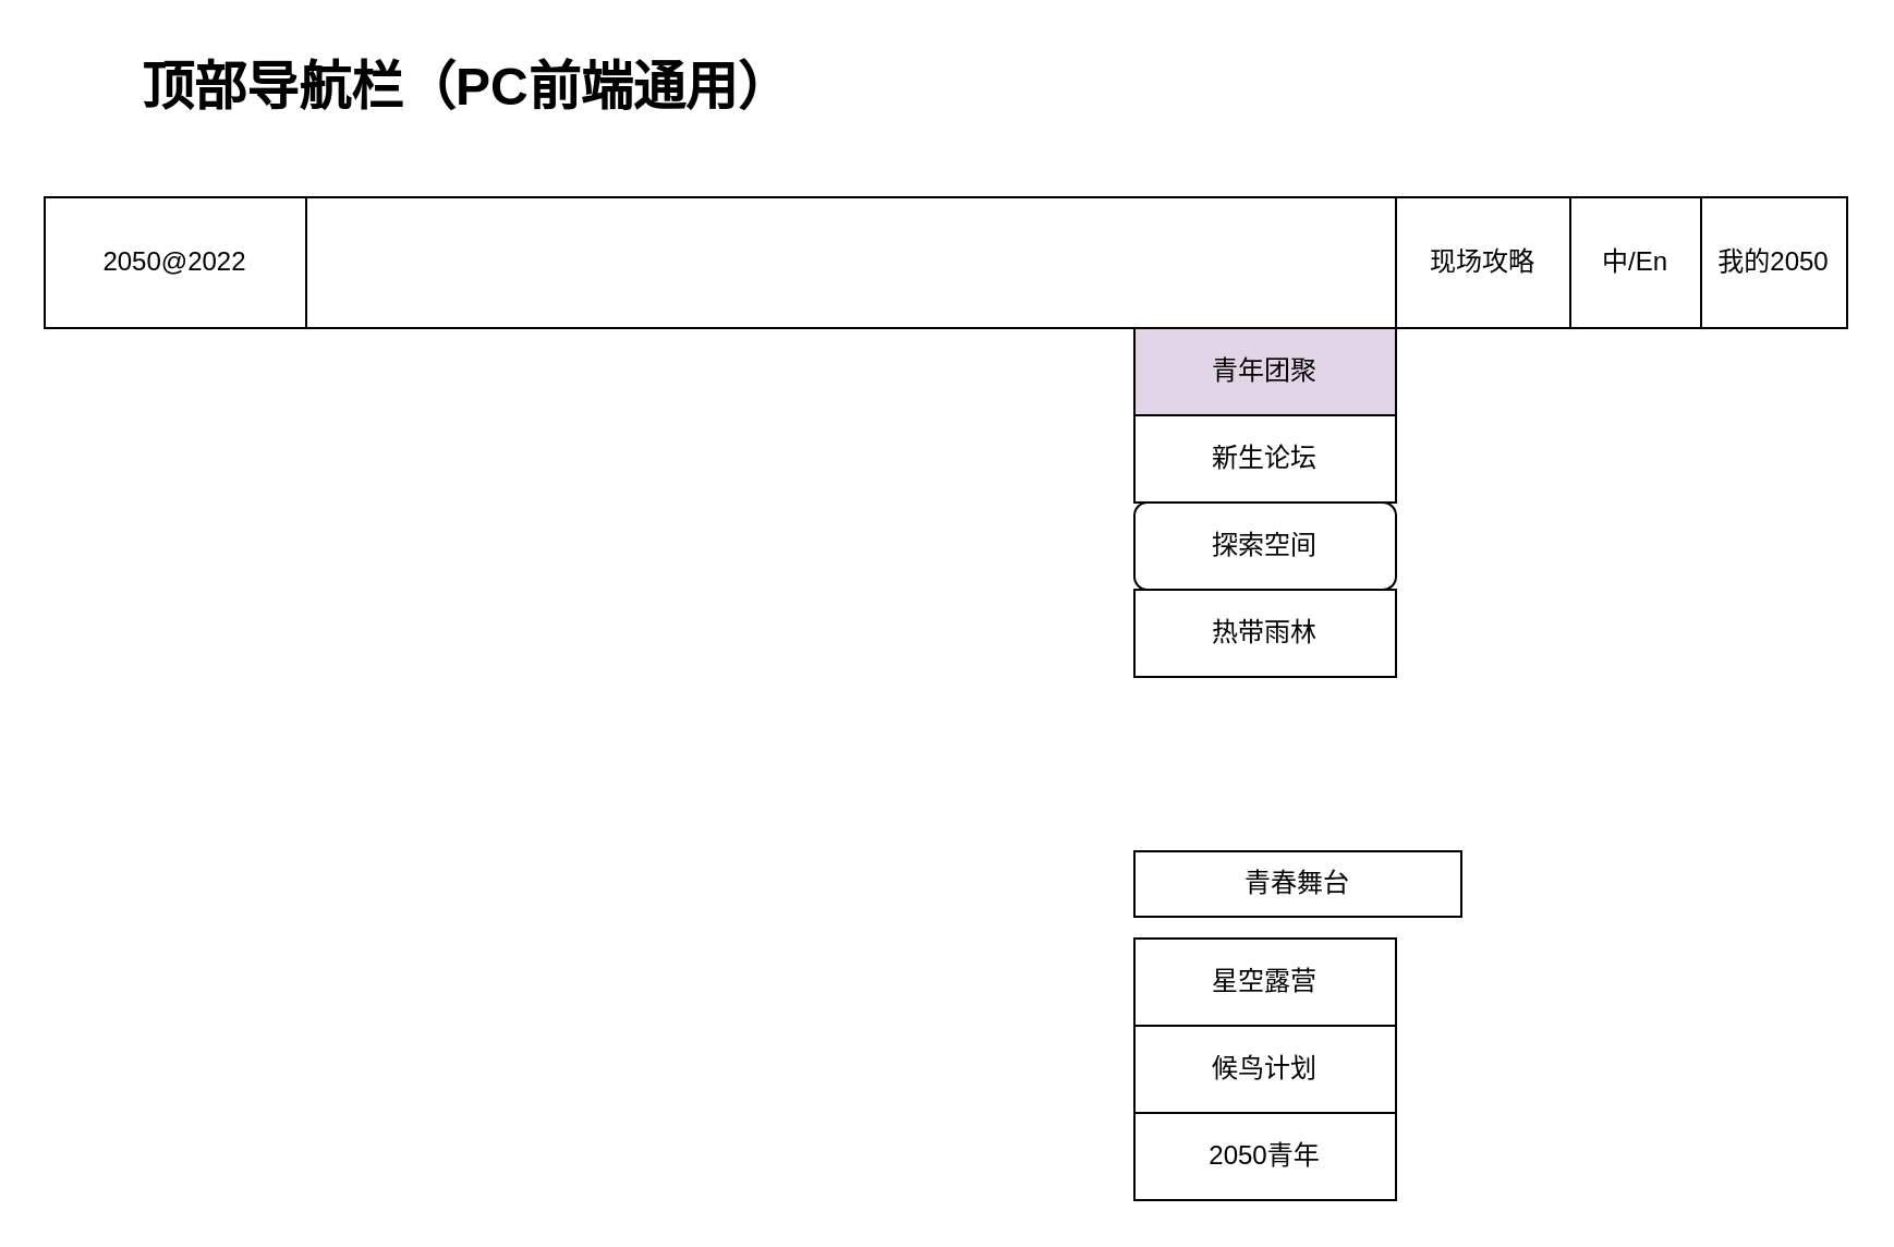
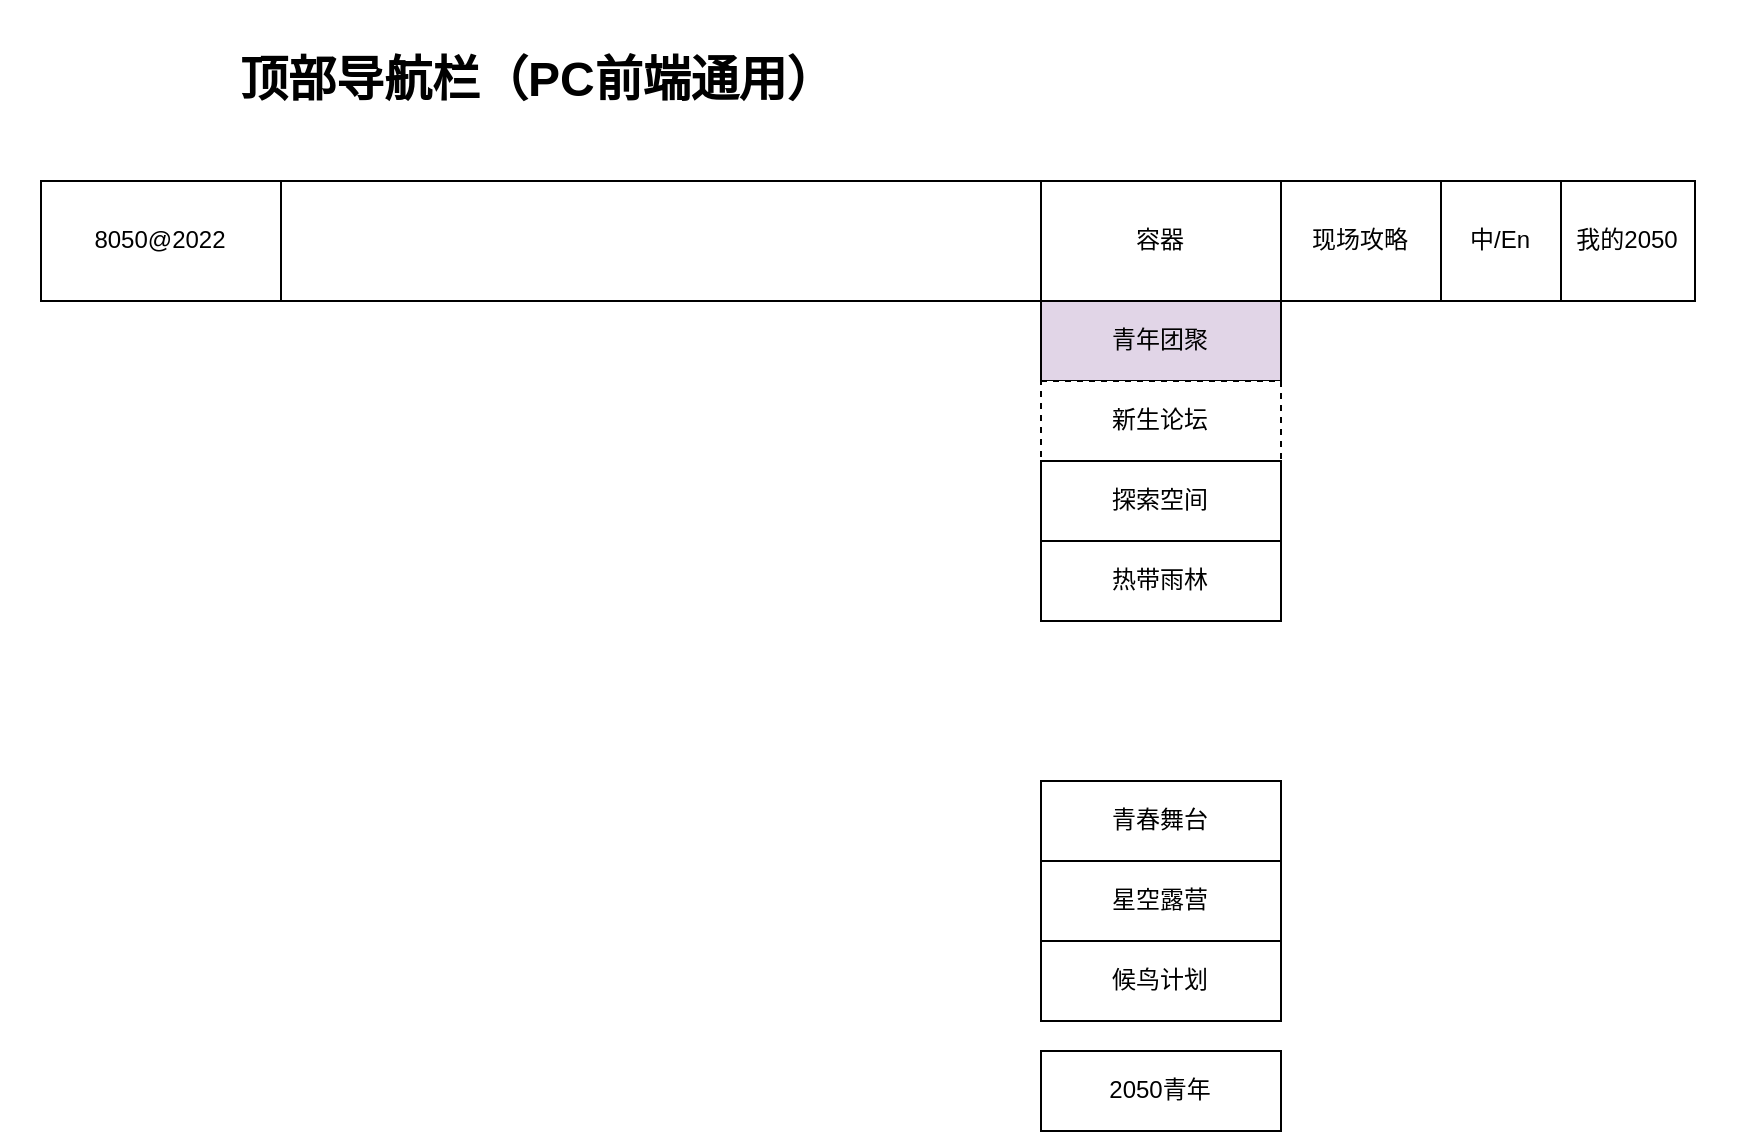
  <mxCell id="0" />
  <mxCell id="1" parent="0" />
  <mxCell id="2" value="" style="rounded=0;whiteSpace=wrap;html=1;" parent="1" vertex="1"><mxGeometry y="90" width="827" height="60" as="geometry" x="20" /></mxCell>
- <mxCell id="3" value="&lt;h1&gt;顶部导航栏（PC前端通用）&lt;/h1&gt;" style="text;html=1;strokeColor=none;fillColor=none;spacing=5;spacingTop=-20;whiteSpace=wrap;overflow=hidden;rounded=0;" vertex="1" parent="1"><mxGeometry x="60" y="20" width="310" height="50" as="geometry" /></mxCell>
+ <mxCell id="3" value="&lt;h1&gt;顶部导航栏（PC前端通用）&lt;/h1&gt;" style="text;html=1;strokeColor=none;fillColor=none;spacing=5;spacingTop=-20;whiteSpace=wrap;overflow=hidden;rounded=0;" vertex="1" parent="1"><mxGeometry x="115" y="20" width="310" height="50" as="geometry" /></mxCell>
  <mxCell id="4" value="中/En" style="rounded=0;whiteSpace=wrap;html=1;" vertex="1" parent="1"><mxGeometry x="720" y="90" width="60" height="60" as="geometry" /></mxCell>
  <mxCell id="5" value="我的2050" style="rounded=0;whiteSpace=wrap;html=1;" vertex="1" parent="1"><mxGeometry x="780" y="90" width="67" height="60" as="geometry" /></mxCell>
- <mxCell id="7" value="2050@2022" style="rounded=0;whiteSpace=wrap;html=1;" vertex="1" parent="1"><mxGeometry y="90" width="120" height="60" as="geometry" x="20" /></mxCell>
+ <mxCell id="6" value="容器" style="rounded=0;whiteSpace=wrap;html=1;" vertex="1" parent="1"><mxGeometry x="520" y="90" width="120" height="60" as="geometry" /></mxCell>
+ <mxCell id="7" value="8050@2022" style="rounded=0;whiteSpace=wrap;html=1;" vertex="1" parent="1"><mxGeometry y="90" width="120" height="60" as="geometry" x="20" /></mxCell>
  <mxCell id="8" value="青年团聚" style="rounded=0;whiteSpace=wrap;html=1;fillColor=#e1d5e7;" vertex="1" parent="1"><mxGeometry x="520" y="150" width="120" height="40" as="geometry" /></mxCell>
- <mxCell id="9" value="新生论坛" style="rounded=0;whiteSpace=wrap;html=1;" vertex="1" parent="1"><mxGeometry x="520" y="190" width="120" height="40" as="geometry" /></mxCell>
- <mxCell id="10" value="探索空间" style="whiteSpace=wrap;html=1;rounded=1;" vertex="1" parent="1"><mxGeometry x="520" y="230" width="120" height="40" as="geometry" /></mxCell>
+ <mxCell id="9" value="新生论坛" style="rounded=0;whiteSpace=wrap;html=1;dashed=1;" vertex="1" parent="1"><mxGeometry x="520" y="190" width="120" height="40" as="geometry" /></mxCell>
+ <mxCell id="10" value="探索空间" style="rounded=0;whiteSpace=wrap;html=1;" vertex="1" parent="1"><mxGeometry x="520" y="230" width="120" height="40" as="geometry" /></mxCell>
  <mxCell id="11" value="热带雨林" style="rounded=0;whiteSpace=wrap;html=1;" vertex="1" parent="1"><mxGeometry x="520" y="270" width="120" height="40" as="geometry" /></mxCell>
- <mxCell id="12" value="青春舞台" style="rounded=0;whiteSpace=wrap;html=1;" vertex="1" parent="1"><mxGeometry x="520" y="390" width="150" height="30" as="geometry" /></mxCell>
+ <mxCell id="12" value="青春舞台" style="rounded=0;whiteSpace=wrap;html=1;" vertex="1" parent="1"><mxGeometry x="520" y="390" width="120" height="40" as="geometry" /></mxCell>
  <mxCell id="13" value="星空露营" style="rounded=0;whiteSpace=wrap;html=1;" vertex="1" parent="1"><mxGeometry x="520" y="430" width="120" height="40" as="geometry" /></mxCell>
  <mxCell id="14" value="候鸟计划" style="rounded=0;whiteSpace=wrap;html=1;" vertex="1" parent="1"><mxGeometry x="520" y="470" width="120" height="40" as="geometry" /></mxCell>
- <mxCell id="15" value="2050青年" style="rounded=0;whiteSpace=wrap;html=1;" vertex="1" parent="1"><mxGeometry x="520" y="510" width="120" height="40" as="geometry" /></mxCell>
+ <mxCell id="15" value="2050青年" style="rounded=0;whiteSpace=wrap;html=1;" vertex="1" parent="1"><mxGeometry x="520" y="525" width="120" height="40" as="geometry" /></mxCell>
  <mxCell id="16" value="现场攻略" style="rounded=0;whiteSpace=wrap;html=1;" vertex="1" parent="1"><mxGeometry x="640" y="90" width="80" height="60" as="geometry" /></mxCell>
